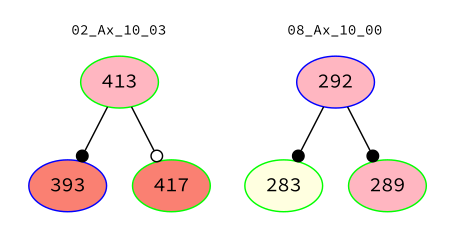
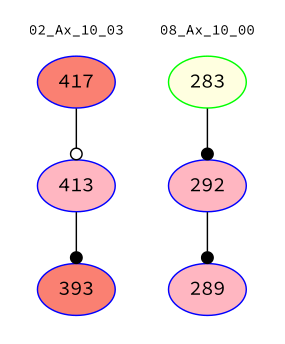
  digraph {
    fontname="Source Code Pro"
    node [color=blue fillcolor=lightpink fontname="Source Code Pro" style=filled]
    edge [arrowhead=dot color=black fontname="Source Code Pro"]
-   n1 [color=green label=413]
+   n1 [label=413]
    n2 [fillcolor=salmon label=393]
-   n3 [color=green fillcolor=salmon label=417]
+   n3 [fillcolor=salmon label=417]
    n4 [label=292]
    n5 [color=green fillcolor=lightyellow label=283]
-   n6 [color=green label=289]
+   n6 [label=289]
    subgraph cluster_1 {
      color=white
      fontsize=10
      label="02_Ax_10_03"
      n1
      n2
      n3
    }
    subgraph cluster_2 {
      color=white
      fontsize=10
      label="08_Ax_10_00"
      n4
      n5
      n6
    }
    n1 -> n2
-   n1 -> n3 [arrowhead=odot]
-   n4 -> n5
+   n3 -> n1 [arrowhead=odot]
+   n5 -> n4
    n4 -> n6
  }
